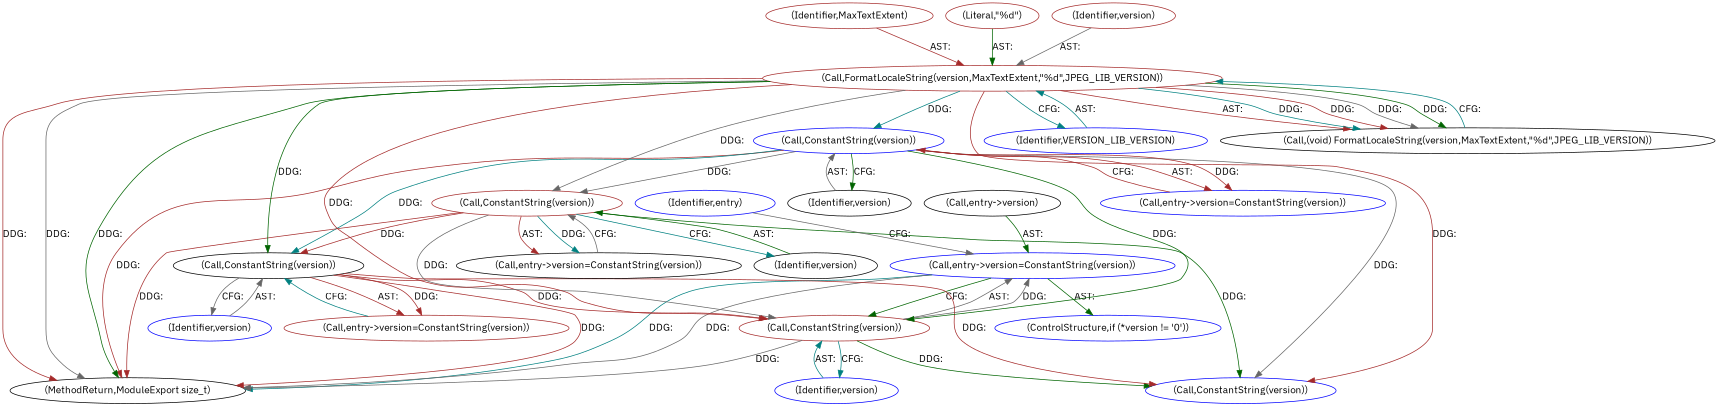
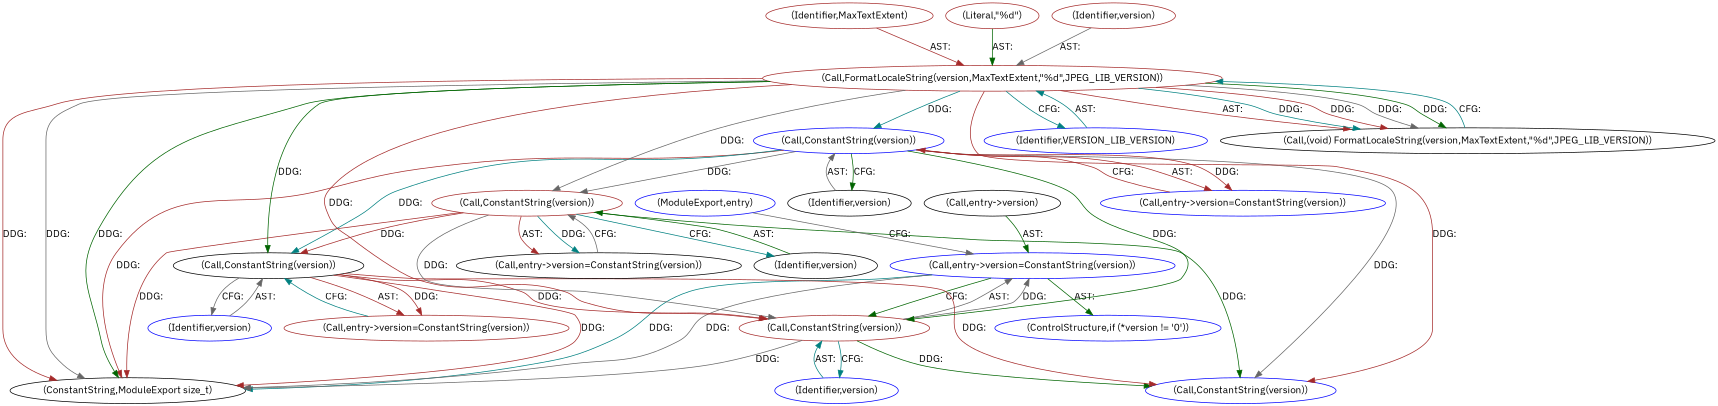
  digraph {
    fontname="IBM Plex Sans"
    node [color=blue fontname="IBM Plex Sans"]
    edge [color=brown fontname="IBM Plex Sans"]
    n1 [label="(Call,entry->version=ConstantString(version))"]
    n2 [color=brown label="(Call,ConstantString(version))"]
-   n3 [color=black label="(MethodReturn,ModuleExport size_t)"]
+   n3 [color=black label="(ConstantString,ModuleExport size_t)"]
    n4 [label="(ControlStructure,if (*version != '\0'))"]
    n5 [label="(Identifier,version)"]
    n6 [label="(Call,ConstantString(version))"]
    n7 [color=black label="(Call,ConstantString(version))"]
    n8 [label="(Identifier,version)"]
    n9 [color=brown label="(Call,entry->version=ConstantString(version))"]
    n10 [label="(Call,ConstantString(version))"]
    n11 [color=brown label="(Call,ConstantString(version))"]
    n12 [color=black label="(Identifier,version)"]
    n13 [label="(Call,entry->version=ConstantString(version))"]
    n14 [color=black label="(Call,entry->version=ConstantString(version))"]
    n15 [color=black label="(Identifier,version)"]
    n16 [color=brown label="(Call,FormatLocaleString(version,MaxTextExtent,\"%d\",JPEG_LIB_VERSION))"]
    n17 [label="(Identifier,VERSION_LIB_VERSION)"]
    n18 [color=black label="(Call,(void) FormatLocaleString(version,MaxTextExtent,\"%d\",JPEG_LIB_VERSION))"]
-   n19 [label="(Identifier,entry)"]
+   n19 [label="(ModuleExport,entry)"]
    n20 [color=brown label="(Identifier,MaxTextExtent)"]
    n21 [color=brown label="(Literal,\"%d\")"]
    n22 [color=black label="(Call,entry->version)"]
    n23 [color=brown label="(Identifier,version)"]
    n1 -> n2 [color=darkgreen label="CFG: "]
    n1 -> n3 [color=teal label="DDG: "]
    n1 -> n3 [color=gray40 label="DDG: "]
    n1 -> n4 [color=darkgreen label="AST: "]
    n2 -> n1 [color=gray40 label="AST: "]
    n2 -> n1 [color=gray40 label="DDG: "]
    n2 -> n3 [color=gray40 label="DDG: "]
    n2 -> n5 [color=teal label="CFG: "]
    n2 -> n6 [color=darkgreen label="DDG: "]
    n5 -> n2 [color=teal label="AST: "]
    n7 -> n2 [label="DDG: "]
    n7 -> n3 [label="DDG: "]
    n7 -> n6 [label="DDG: "]
    n7 -> n8 [color=gray40 label="CFG: "]
    n7 -> n9 [label="AST: "]
    n7 -> n9 [label="DDG: "]
    n8 -> n7 [color=gray40 label="AST: "]
    n9 -> n7 [color=teal label="CFG: "]
    n10 -> n2 [color=darkgreen label="DDG: "]
    n10 -> n3 [label="DDG: "]
    n10 -> n6 [color=gray40 label="DDG: "]
    n10 -> n7 [color=teal label="DDG: "]
    n10 -> n11 [color=gray40 label="DDG: "]
    n10 -> n12 [color=darkgreen label="CFG: "]
    n10 -> n13 [label="AST: "]
    n10 -> n13 [label="DDG: "]
    n11 -> n2 [color=gray40 label="DDG: "]
    n11 -> n3 [label="DDG: "]
    n11 -> n6 [color=darkgreen label="DDG: "]
    n11 -> n7 [label="DDG: "]
    n11 -> n14 [label="AST: "]
    n11 -> n14 [color=teal label="DDG: "]
    n11 -> n15 [color=teal label="CFG: "]
    n12 -> n10 [color=gray40 label="AST: "]
    n13 -> n10 [label="CFG: "]
    n14 -> n11 [color=gray40 label="CFG: "]
    n15 -> n11 [color=darkgreen label="AST: "]
    n16 -> n2 [label="DDG: "]
    n16 -> n3 [color=gray40 label="DDG: "]
    n16 -> n3 [color=darkgreen label="DDG: "]
    n16 -> n3 [label="DDG: "]
    n16 -> n6 [label="DDG: "]
    n16 -> n7 [color=darkgreen label="DDG: "]
    n16 -> n10 [color=teal label="DDG: "]
    n16 -> n11 [color=gray40 label="DDG: "]
    n16 -> n17 [color=teal label="CFG: "]
    n16 -> n18 [label="AST: "]
    n16 -> n18 [color=teal label="DDG: "]
    n16 -> n18 [label="DDG: "]
    n16 -> n18 [color=gray40 label="DDG: "]
    n16 -> n18 [color=darkgreen label="DDG: "]
    n17 -> n16 [color=teal label="AST: "]
    n18 -> n16 [color=teal label="CFG: "]
    n19 -> n1 [color=gray40 label="CFG: "]
    n20 -> n16 [label="AST: "]
    n21 -> n16 [color=darkgreen label="AST: "]
    n22 -> n1 [color=darkgreen label="AST: "]
    n23 -> n16 [color=gray40 label="AST: "]
  }
